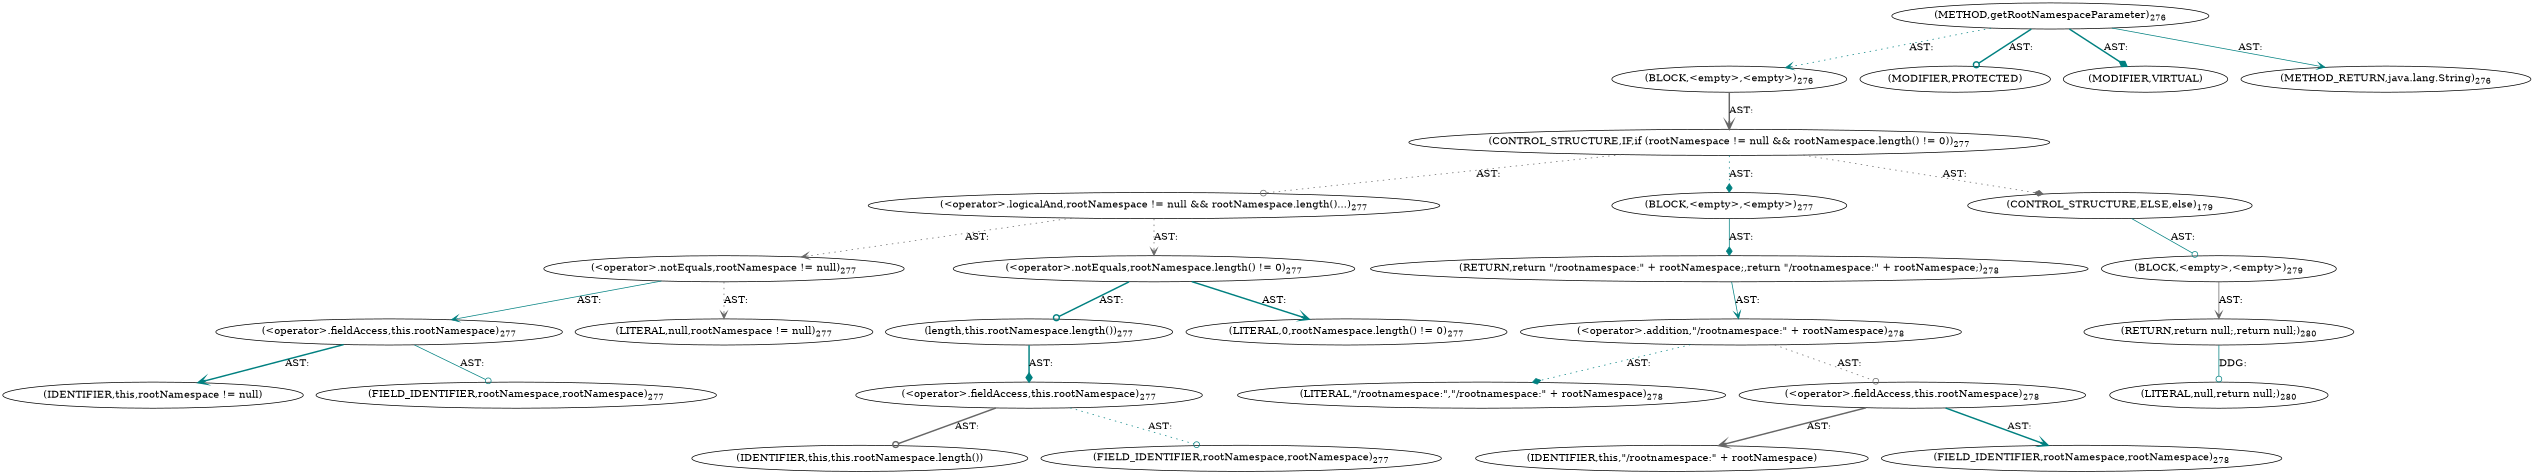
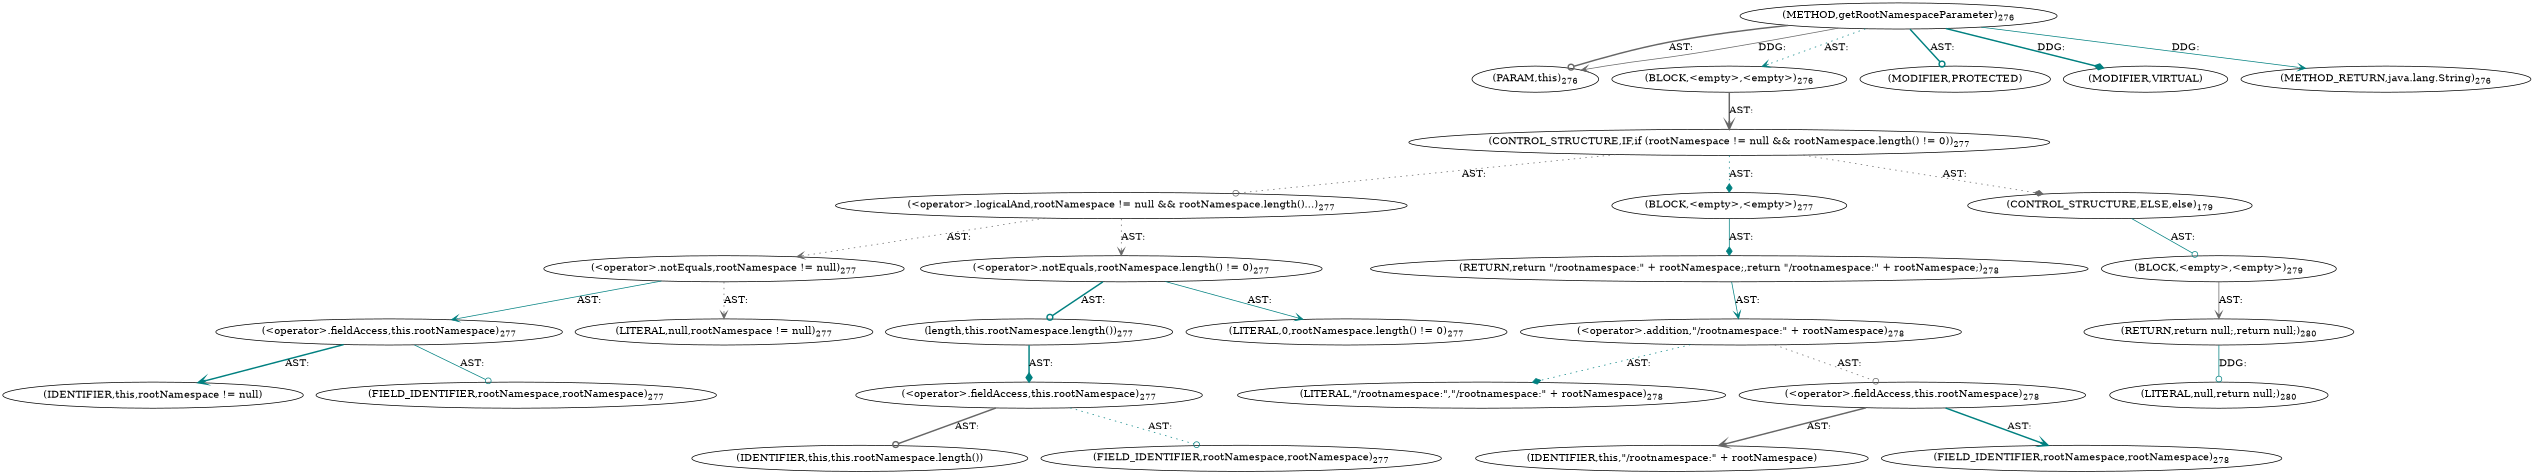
  digraph {
    edge [arrowhead=vee color=teal style=bold]
    n1 [label=<(METHOD,getRootNamespaceParameter)<SUB>276</SUB>>]
+   n2 [label=<(PARAM,this)<SUB>276</SUB>>]
    n3 [label=<(BLOCK,&lt;empty&gt;,&lt;empty&gt;)<SUB>276</SUB>>]
    n4 [label=<(MODIFIER,PROTECTED)>]
    n5 [label=<(MODIFIER,VIRTUAL)>]
    n6 [label=<(METHOD_RETURN,java.lang.String)<SUB>276</SUB>>]
    n7 [label=<(CONTROL_STRUCTURE,IF,if (rootNamespace != null &amp;&amp; rootNamespace.length() != 0))<SUB>277</SUB>>]
    n8 [label=<(&lt;operator&gt;.logicalAnd,rootNamespace != null &amp;&amp; rootNamespace.length()...)<SUB>277</SUB>>]
    n9 [label=<(BLOCK,&lt;empty&gt;,&lt;empty&gt;)<SUB>277</SUB>>]
    n10 [label=<(CONTROL_STRUCTURE,ELSE,else)<SUB>179</SUB>>]
    n11 [label=<(&lt;operator&gt;.notEquals,rootNamespace != null)<SUB>277</SUB>>]
    n12 [label=<(&lt;operator&gt;.notEquals,rootNamespace.length() != 0)<SUB>277</SUB>>]
    n13 [label=<(RETURN,return &quot;/rootnamespace:&quot; + rootNamespace;,return &quot;/rootnamespace:&quot; + rootNamespace;)<SUB>278</SUB>>]
    n14 [label=<(BLOCK,&lt;empty&gt;,&lt;empty&gt;)<SUB>279</SUB>>]
    n15 [label=<(&lt;operator&gt;.fieldAccess,this.rootNamespace)<SUB>277</SUB>>]
    n16 [label=<(LITERAL,null,rootNamespace != null)<SUB>277</SUB>>]
    n17 [label=<(length,this.rootNamespace.length())<SUB>277</SUB>>]
    n18 [label=<(LITERAL,0,rootNamespace.length() != 0)<SUB>277</SUB>>]
    n19 [label=<(IDENTIFIER,this,rootNamespace != null)>]
    n20 [label=<(FIELD_IDENTIFIER,rootNamespace,rootNamespace)<SUB>277</SUB>>]
    n21 [label=<(&lt;operator&gt;.fieldAccess,this.rootNamespace)<SUB>277</SUB>>]
    n22 [label=<(IDENTIFIER,this,this.rootNamespace.length())>]
    n23 [label=<(FIELD_IDENTIFIER,rootNamespace,rootNamespace)<SUB>277</SUB>>]
    n24 [label=<(&lt;operator&gt;.addition,&quot;/rootnamespace:&quot; + rootNamespace)<SUB>278</SUB>>]
    n25 [label=<(LITERAL,&quot;/rootnamespace:&quot;,&quot;/rootnamespace:&quot; + rootNamespace)<SUB>278</SUB>>]
    n26 [label=<(&lt;operator&gt;.fieldAccess,this.rootNamespace)<SUB>278</SUB>>]
    n27 [label=<(IDENTIFIER,this,&quot;/rootnamespace:&quot; + rootNamespace)>]
    n28 [label=<(FIELD_IDENTIFIER,rootNamespace,rootNamespace)<SUB>278</SUB>>]
    n29 [label=<(RETURN,return null;,return null;)<SUB>280</SUB>>]
    n30 [label=<(LITERAL,null,return null;)<SUB>280</SUB>>]
+   n1 -> n2 [arrowhead=odot color=gray40 label="AST: "]
+   n1 -> n2 [color=gray40 label="DDG: " style=solid]
    n1 -> n3 [label="AST: " style=dotted]
    n1 -> n4 [arrowhead=odot label="AST: "]
-   n1 -> n5 [arrowhead=diamond label="AST: "]
-   n1 -> n6 [label="AST: " style=solid]
+   n1 -> n5 [arrowhead=diamond label="DDG: "]
+   n1 -> n6 [label="DDG: " style=solid]
    n3 -> n7 [color=gray40 label="AST: "]
    n7 -> n8 [arrowhead=odot color=gray40 label="AST: " style=dotted]
    n7 -> n9 [arrowhead=diamond label="AST: " style=dotted]
    n7 -> n10 [arrowhead=diamond color=gray40 label="AST: " style=dotted]
    n8 -> n11 [color=gray40 label="AST: " style=dotted]
    n8 -> n12 [color=gray40 label="AST: " style=dotted]
    n9 -> n13 [arrowhead=diamond label="AST: " style=solid]
    n10 -> n14 [arrowhead=odot label="AST: " style=solid]
    n11 -> n15 [label="AST: " style=solid]
    n11 -> n16 [color=gray40 label="AST: " style=dotted]
    n12 -> n17 [arrowhead=odot label="AST: "]
-   n12 -> n18 [label="AST: "]
+   n12 -> n18 [label="AST: " style=solid]
    n13 -> n24 [label="AST: " style=solid]
    n14 -> n29 [color=gray40 label="AST: " style=solid]
    n15 -> n19 [label="AST: "]
    n15 -> n20 [arrowhead=odot label="AST: " style=solid]
    n17 -> n21 [arrowhead=diamond label="AST: "]
    n21 -> n22 [arrowhead=odot color=gray40 label="AST: "]
    n21 -> n23 [arrowhead=odot label="AST: " style=dotted]
    n24 -> n25 [arrowhead=diamond label="AST: " style=dotted]
    n24 -> n26 [arrowhead=odot color=gray40 label="AST: " style=dotted]
    n26 -> n27 [color=gray40 label="AST: "]
    n26 -> n28 [label="AST: "]
    n29 -> n30 [arrowhead=odot label="DDG: " style=solid]
  }
